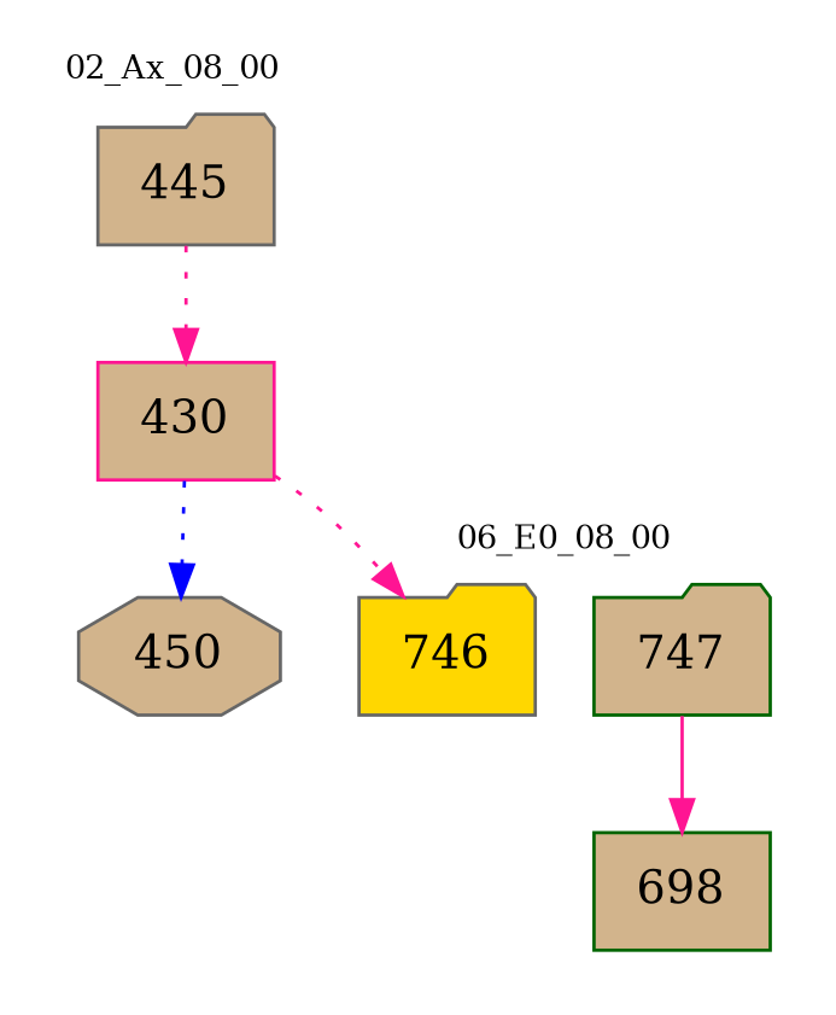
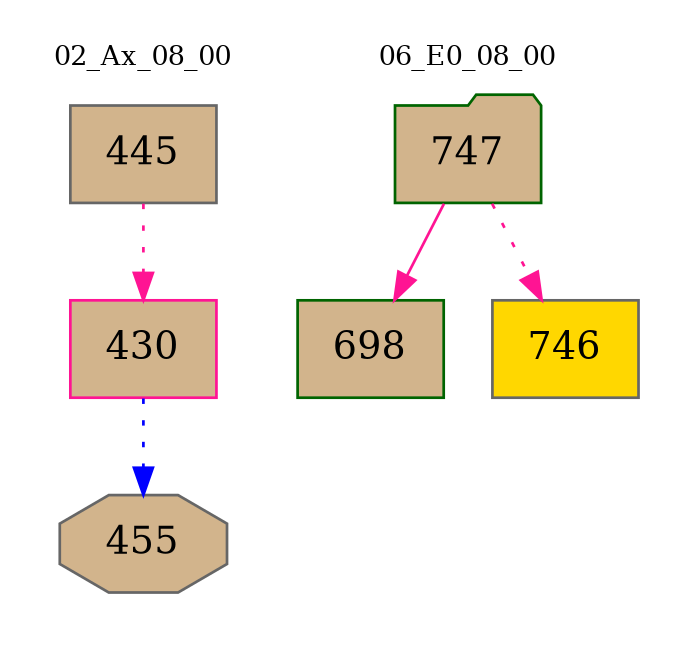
  digraph {
    node [color=gray40 fillcolor=tan shape=folder style=filled]
    edge [color=deeppink style=dotted]
-   n1 [label=445]
+   n1 [label=445 shape=box]
    n2 [color=deeppink label=430 shape=box]
-   n3 [label=450 shape=octagon]
+   n3 [label=455 shape=octagon]
    n4 [color=darkgreen label=747]
    n5 [color=darkgreen label=698 shape=box]
-   n6 [fillcolor=gold label=746]
+   n6 [fillcolor=gold label=746 shape=box]
    subgraph cluster_1 {
      color=white
      fontsize=10
      label="02_Ax_08_00"
      n1
      n2
      n3
    }
    subgraph cluster_2 {
      color=white
      fontsize=10
      label="06_E0_08_00"
      n4
      n5
      n6
    }
    n1 -> n2
    n2 -> n3 [color=blue]
    n4 -> n5 [style=solid]
-   n2 -> n6
+   n4 -> n6
  }
